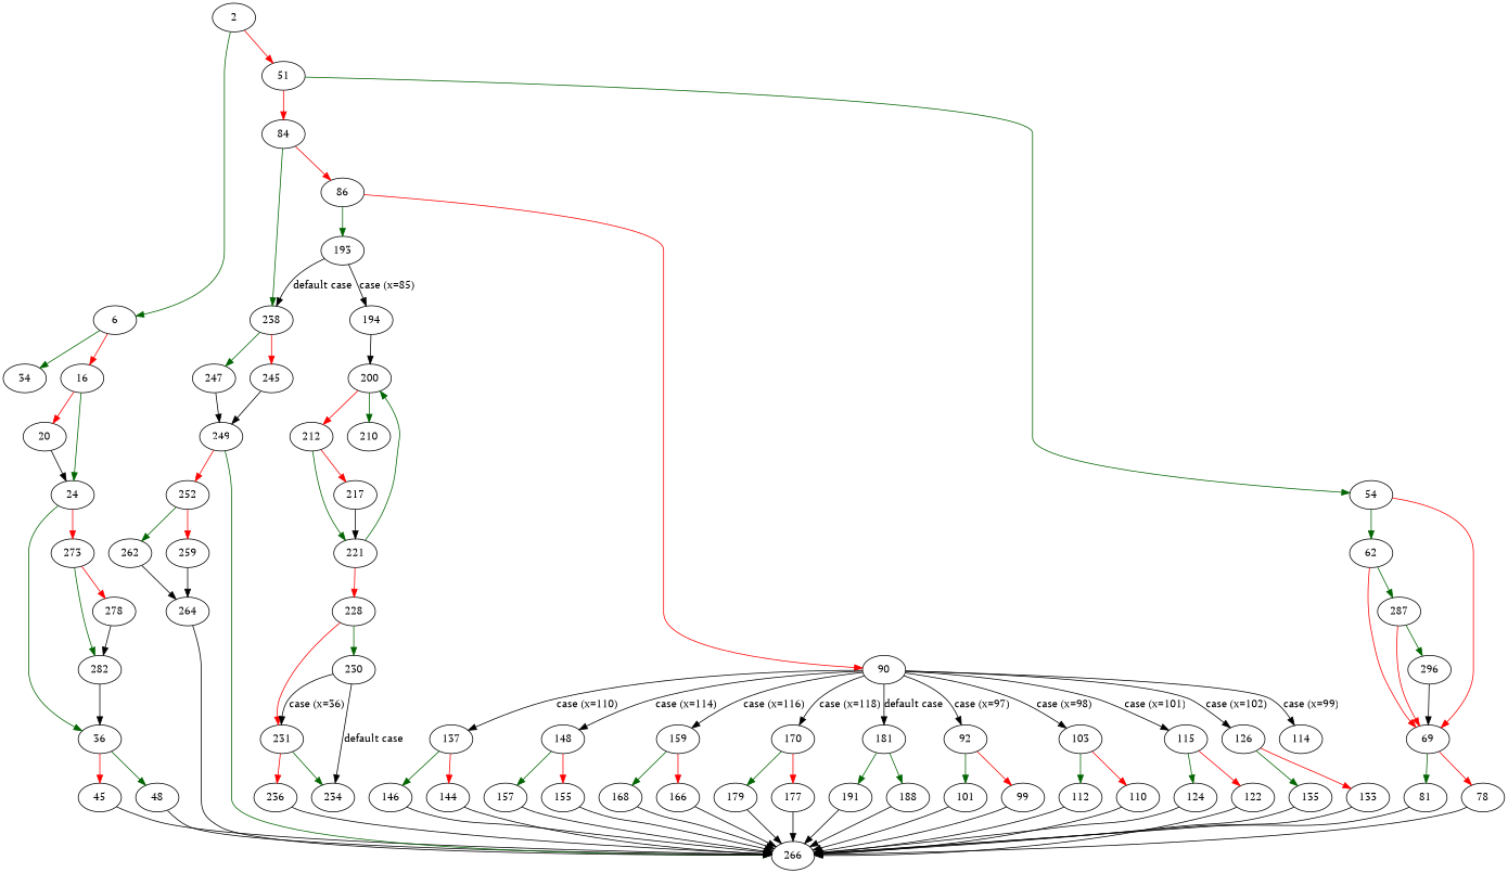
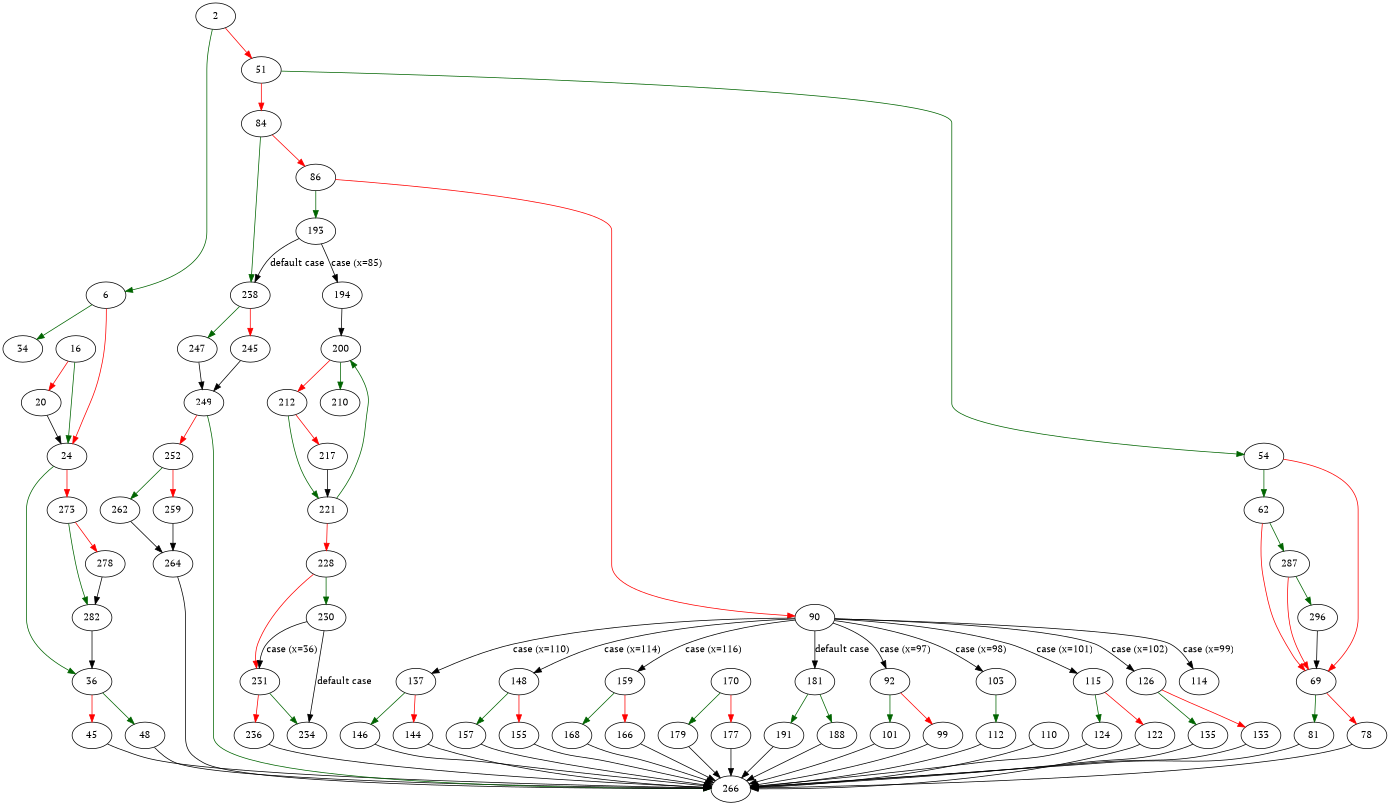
  strict digraph {
    fontname="PT Serif"
    node [fontname="PT Serif"]
    edge [fontname="PT Serif"]
    2 [entry=true]
    6
    51
    34
    16
    54
    84
    24
    20
    62
    69
    238
    86
    36
    273
    48
    45
    282
    278
    266
    287
    81
    78
    247
    245
    193
    90
    296
    249
    194
    92
    103
    114
    115
    126
    137
    148
    159
    170
    181
    200
    101
    99
    112
    110
    124
    122
    135
    133
    146
    144
    157
    155
    168
    166
    179
    177
    191
    188
    210
    212
    221
    217
    228
    230
    231
    234
    236
    252
    262
    259
    264
    2 -> 6 [color=darkgreen cond=true]
    2 -> 51 [color=red cond=false]
    6 -> 34 [color=darkgreen cond=true]
-   6 -> 16 [color=red cond=false]
+   6 -> 24 [color=red cond=false]
    51 -> 54 [color=darkgreen cond=true]
    51 -> 84 [color=red cond=false]
    16 -> 24 [color=darkgreen cond=true]
    16 -> 20 [color=red cond=false]
    54 -> 62 [color=darkgreen cond=true]
    54 -> 69 [color=red cond=false]
    84 -> 238 [color=darkgreen cond=true]
    84 -> 86 [color=red cond=false]
    24 -> 36 [color=darkgreen cond=true]
    24 -> 273 [color=red cond=false]
    20 -> 24
    62 -> 69 [color=red cond=false]
    62 -> 287 [color=darkgreen cond=true]
    69 -> 81 [color=darkgreen cond=true]
    69 -> 78 [color=red cond=false]
    238 -> 247 [color=darkgreen cond=true]
    238 -> 245 [color=red cond=false]
    86 -> 193 [color=darkgreen cond=true]
    86 -> 90 [color=red cond=false]
    36 -> 48 [color=darkgreen cond=true]
    36 -> 45 [color=red cond=false]
    273 -> 282 [color=darkgreen cond=true]
    273 -> 278 [color=red cond=false]
    48 -> 266
    45 -> 266
    282 -> 36
    278 -> 282
    287 -> 69 [color=red cond=false]
    287 -> 296 [color=darkgreen cond=true]
    81 -> 266
    78 -> 266
    247 -> 249
    245 -> 249
    193 -> 238 [cond="default case" label="default case"]
    193 -> 194 [cond="case (x=85)" label="case (x=85)"]
    90 -> 92 [cond="case (x=97)" label="case (x=97)"]
    90 -> 103 [cond="case (x=98)" label="case (x=98)"]
    90 -> 114 [cond="case (x=99)" label="case (x=99)"]
    90 -> 115 [cond="case (x=101)" label="case (x=101)"]
    90 -> 126 [cond="case (x=102)" label="case (x=102)"]
    90 -> 137 [cond="case (x=110)" label="case (x=110)"]
    90 -> 148 [cond="case (x=114)" label="case (x=114)"]
    90 -> 159 [cond="case (x=116)" label="case (x=116)"]
-   90 -> 170 [cond="case (x=118)" label="case (x=118)"]
    90 -> 181 [cond="default case" label="default case"]
    296 -> 69
    249 -> 266 [color=darkgreen cond=true]
    249 -> 252 [color=red cond=false]
    194 -> 200
    92 -> 101 [color=darkgreen cond=true]
    92 -> 99 [color=red cond=false]
    103 -> 112 [color=darkgreen cond=true]
-   103 -> 110 [color=red cond=false]
    115 -> 124 [color=darkgreen cond=true]
    115 -> 122 [color=red cond=false]
    126 -> 135 [color=darkgreen cond=true]
    126 -> 133 [color=red cond=false]
    137 -> 146 [color=darkgreen cond=true]
    137 -> 144 [color=red cond=false]
    148 -> 157 [color=darkgreen cond=true]
    148 -> 155 [color=red cond=false]
    159 -> 168 [color=darkgreen cond=true]
    159 -> 166 [color=red cond=false]
    170 -> 179 [color=darkgreen cond=true]
    170 -> 177 [color=red cond=false]
    181 -> 191 [color=darkgreen cond=true]
    181 -> 188 [color=darkgreen cond=false]
    200 -> 210 [color=darkgreen cond=true]
    200 -> 212 [color=red cond=false]
    101 -> 266
    99 -> 266
    112 -> 266
    110 -> 266
    124 -> 266
    122 -> 266
    135 -> 266
    133 -> 266
    146 -> 266
    144 -> 266
    157 -> 266
    155 -> 266
    168 -> 266
    166 -> 266
    179 -> 266
    177 -> 266
    191 -> 266
    188 -> 266
    212 -> 221 [color=darkgreen cond=true]
    212 -> 217 [color=red cond=false]
    221 -> 200 [color=darkgreen cond=true]
    221 -> 228 [color=red cond=false]
    217 -> 221
    228 -> 230 [color=darkgreen cond=true]
    228 -> 231 [color=red cond=false]
    230 -> 231 [cond="case (x=36)" label="case (x=36)"]
    230 -> 234 [cond="default case" label="default case"]
    231 -> 234 [color=darkgreen cond=true]
    231 -> 236 [color=red cond=false]
    236 -> 266
    252 -> 262 [color=darkgreen cond=true]
    252 -> 259 [color=red cond=false]
    262 -> 264
    259 -> 264
    264 -> 266
  }
